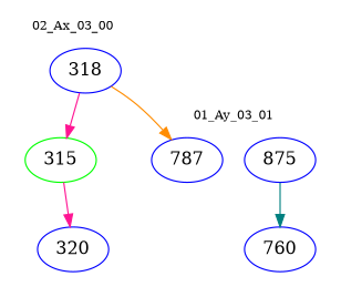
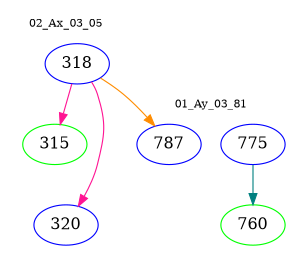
  digraph {
    node [color=blue]
    edge [color=deeppink]
-   n1 [label=875]
-   n2 [label=760]
+   n1 [label=775]
+   n2 [color=green label=760]
    n3 [label=787]
    n4 [label=318]
    n5 [color=green label=315]
    n6 [label=320]
    subgraph cluster_1 {
      color=white
      fontsize=10
-     label="01_Ay_03_01"
+     label="01_Ay_03_81"
      n1
      n2
      n3
    }
    subgraph cluster_2 {
      color=white
      fontsize=10
-     label="02_Ax_03_00"
+     label="02_Ax_03_05"
      n4
      n5
      n6
    }
    n1 -> n2 [color=teal]
    n4 -> n3 [color=darkorange]
    n4 -> n5
-   n5 -> n6
+   n4 -> n6
  }
